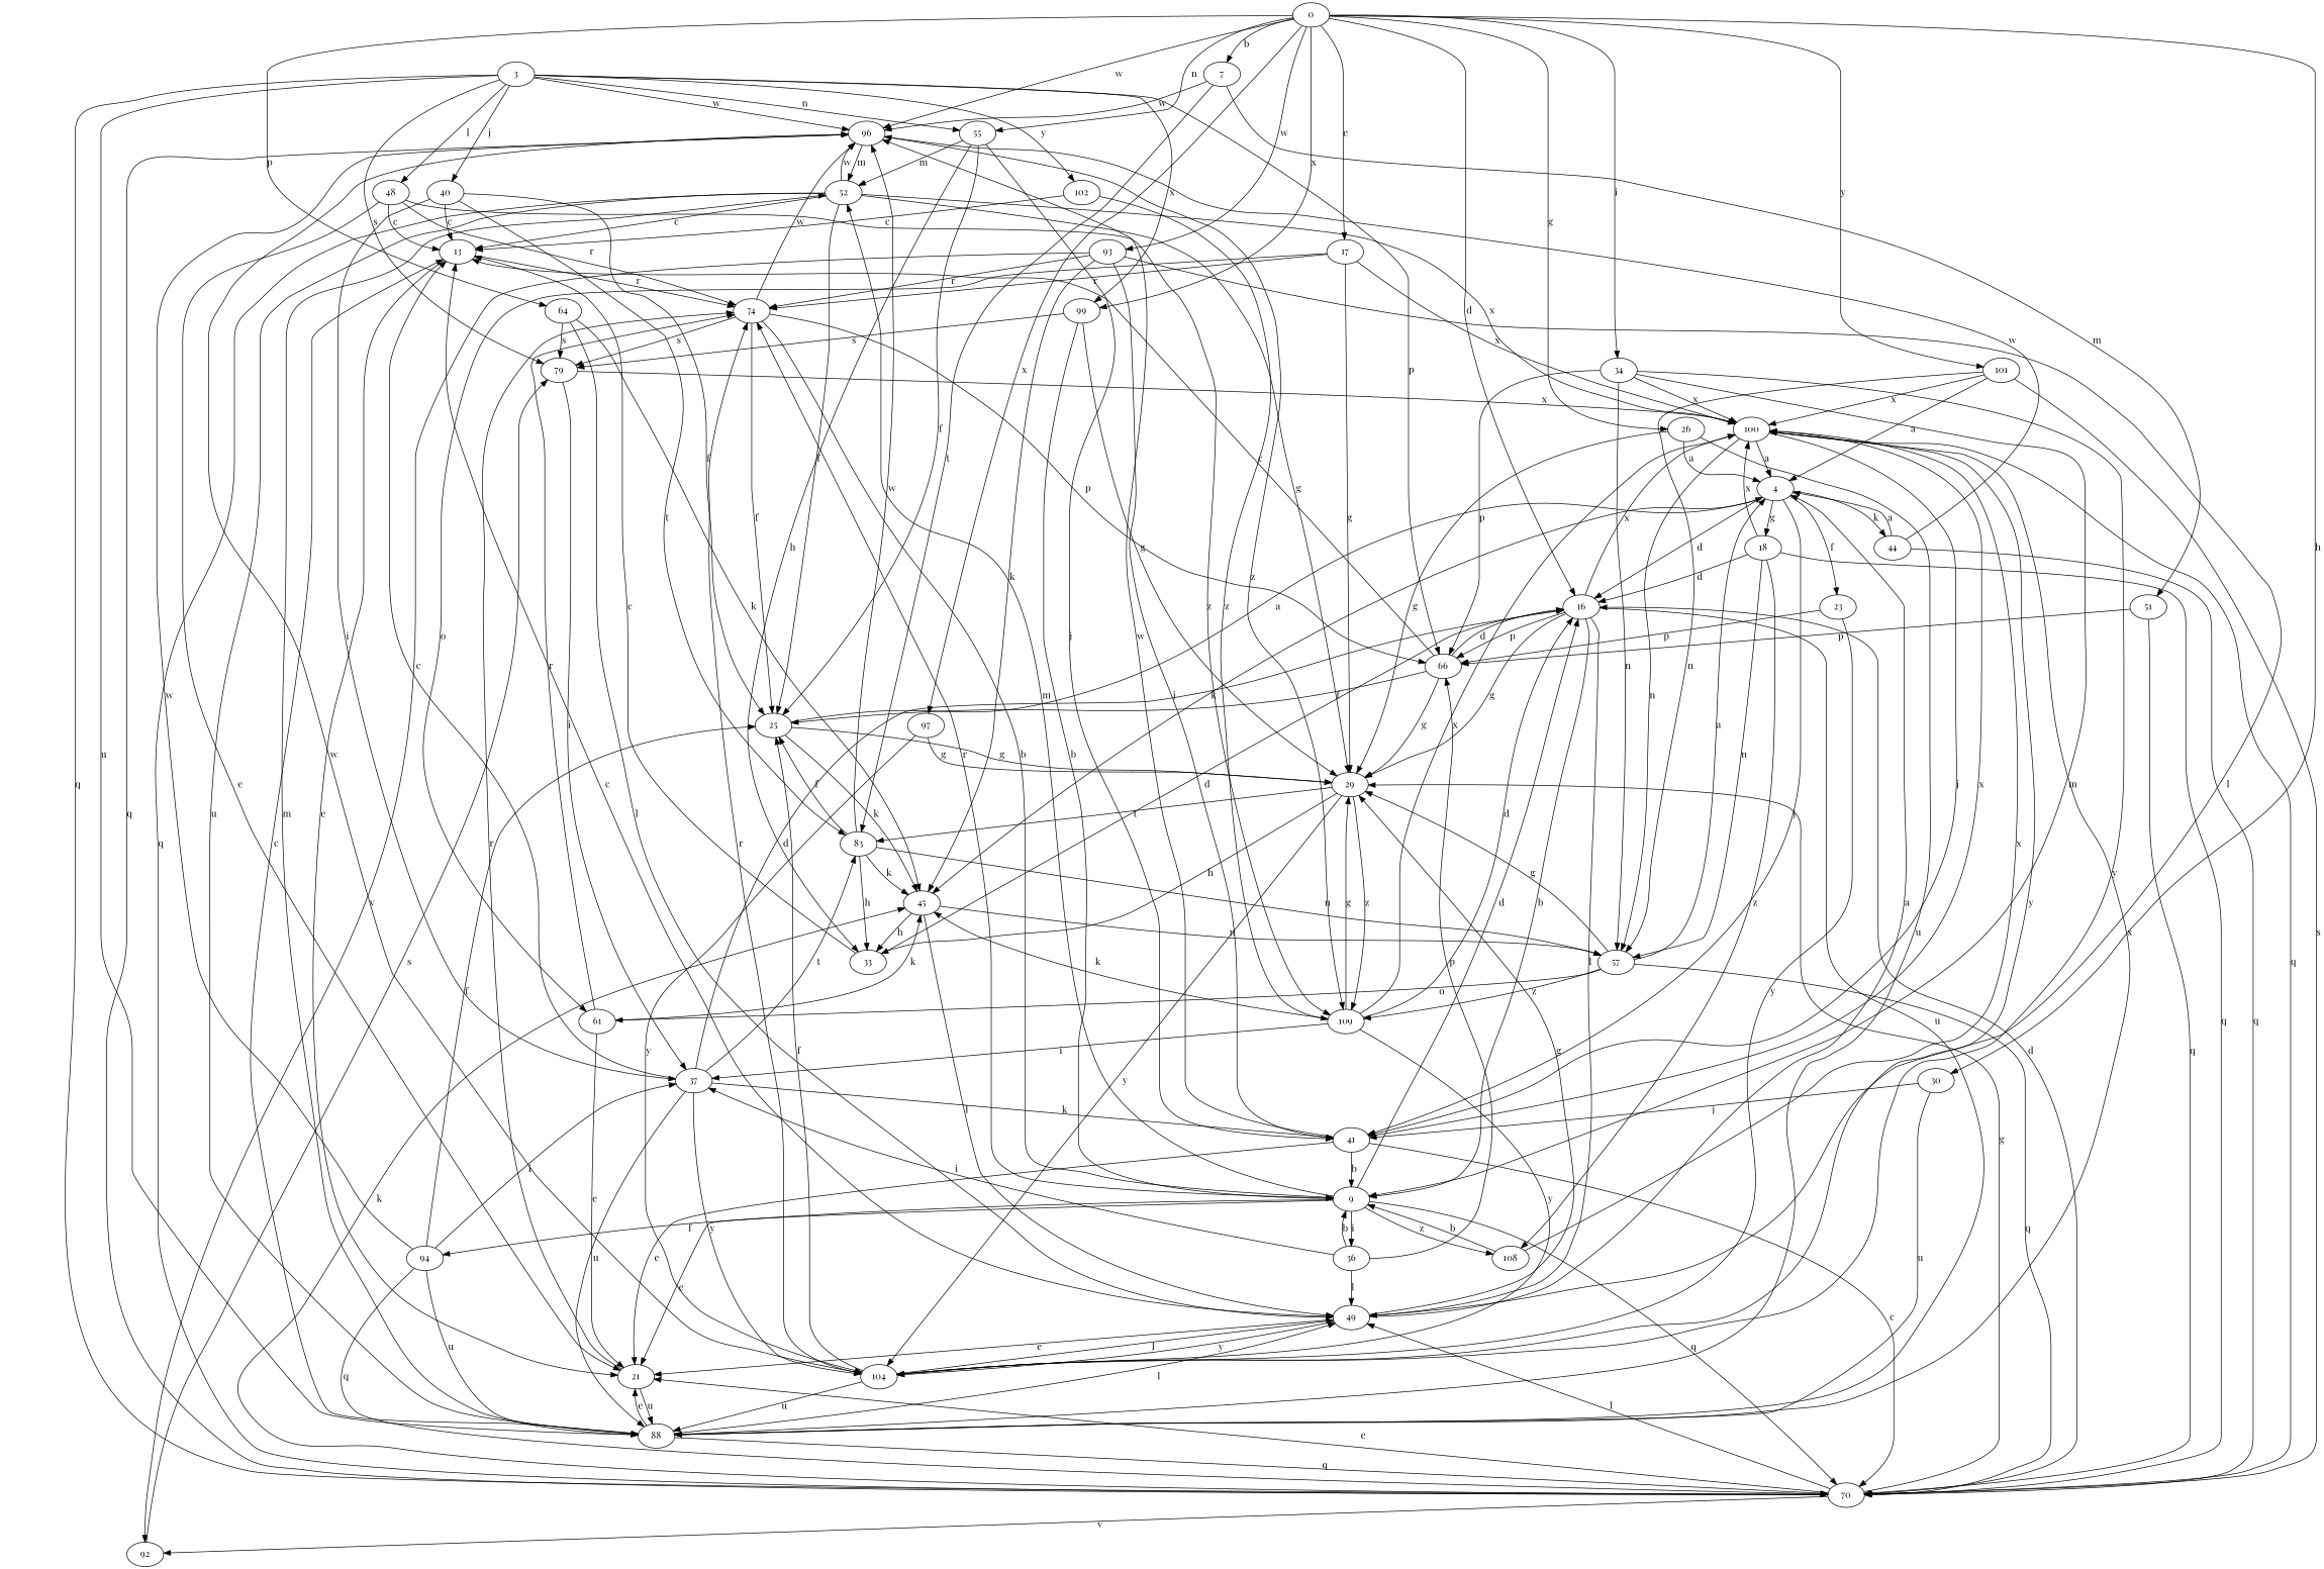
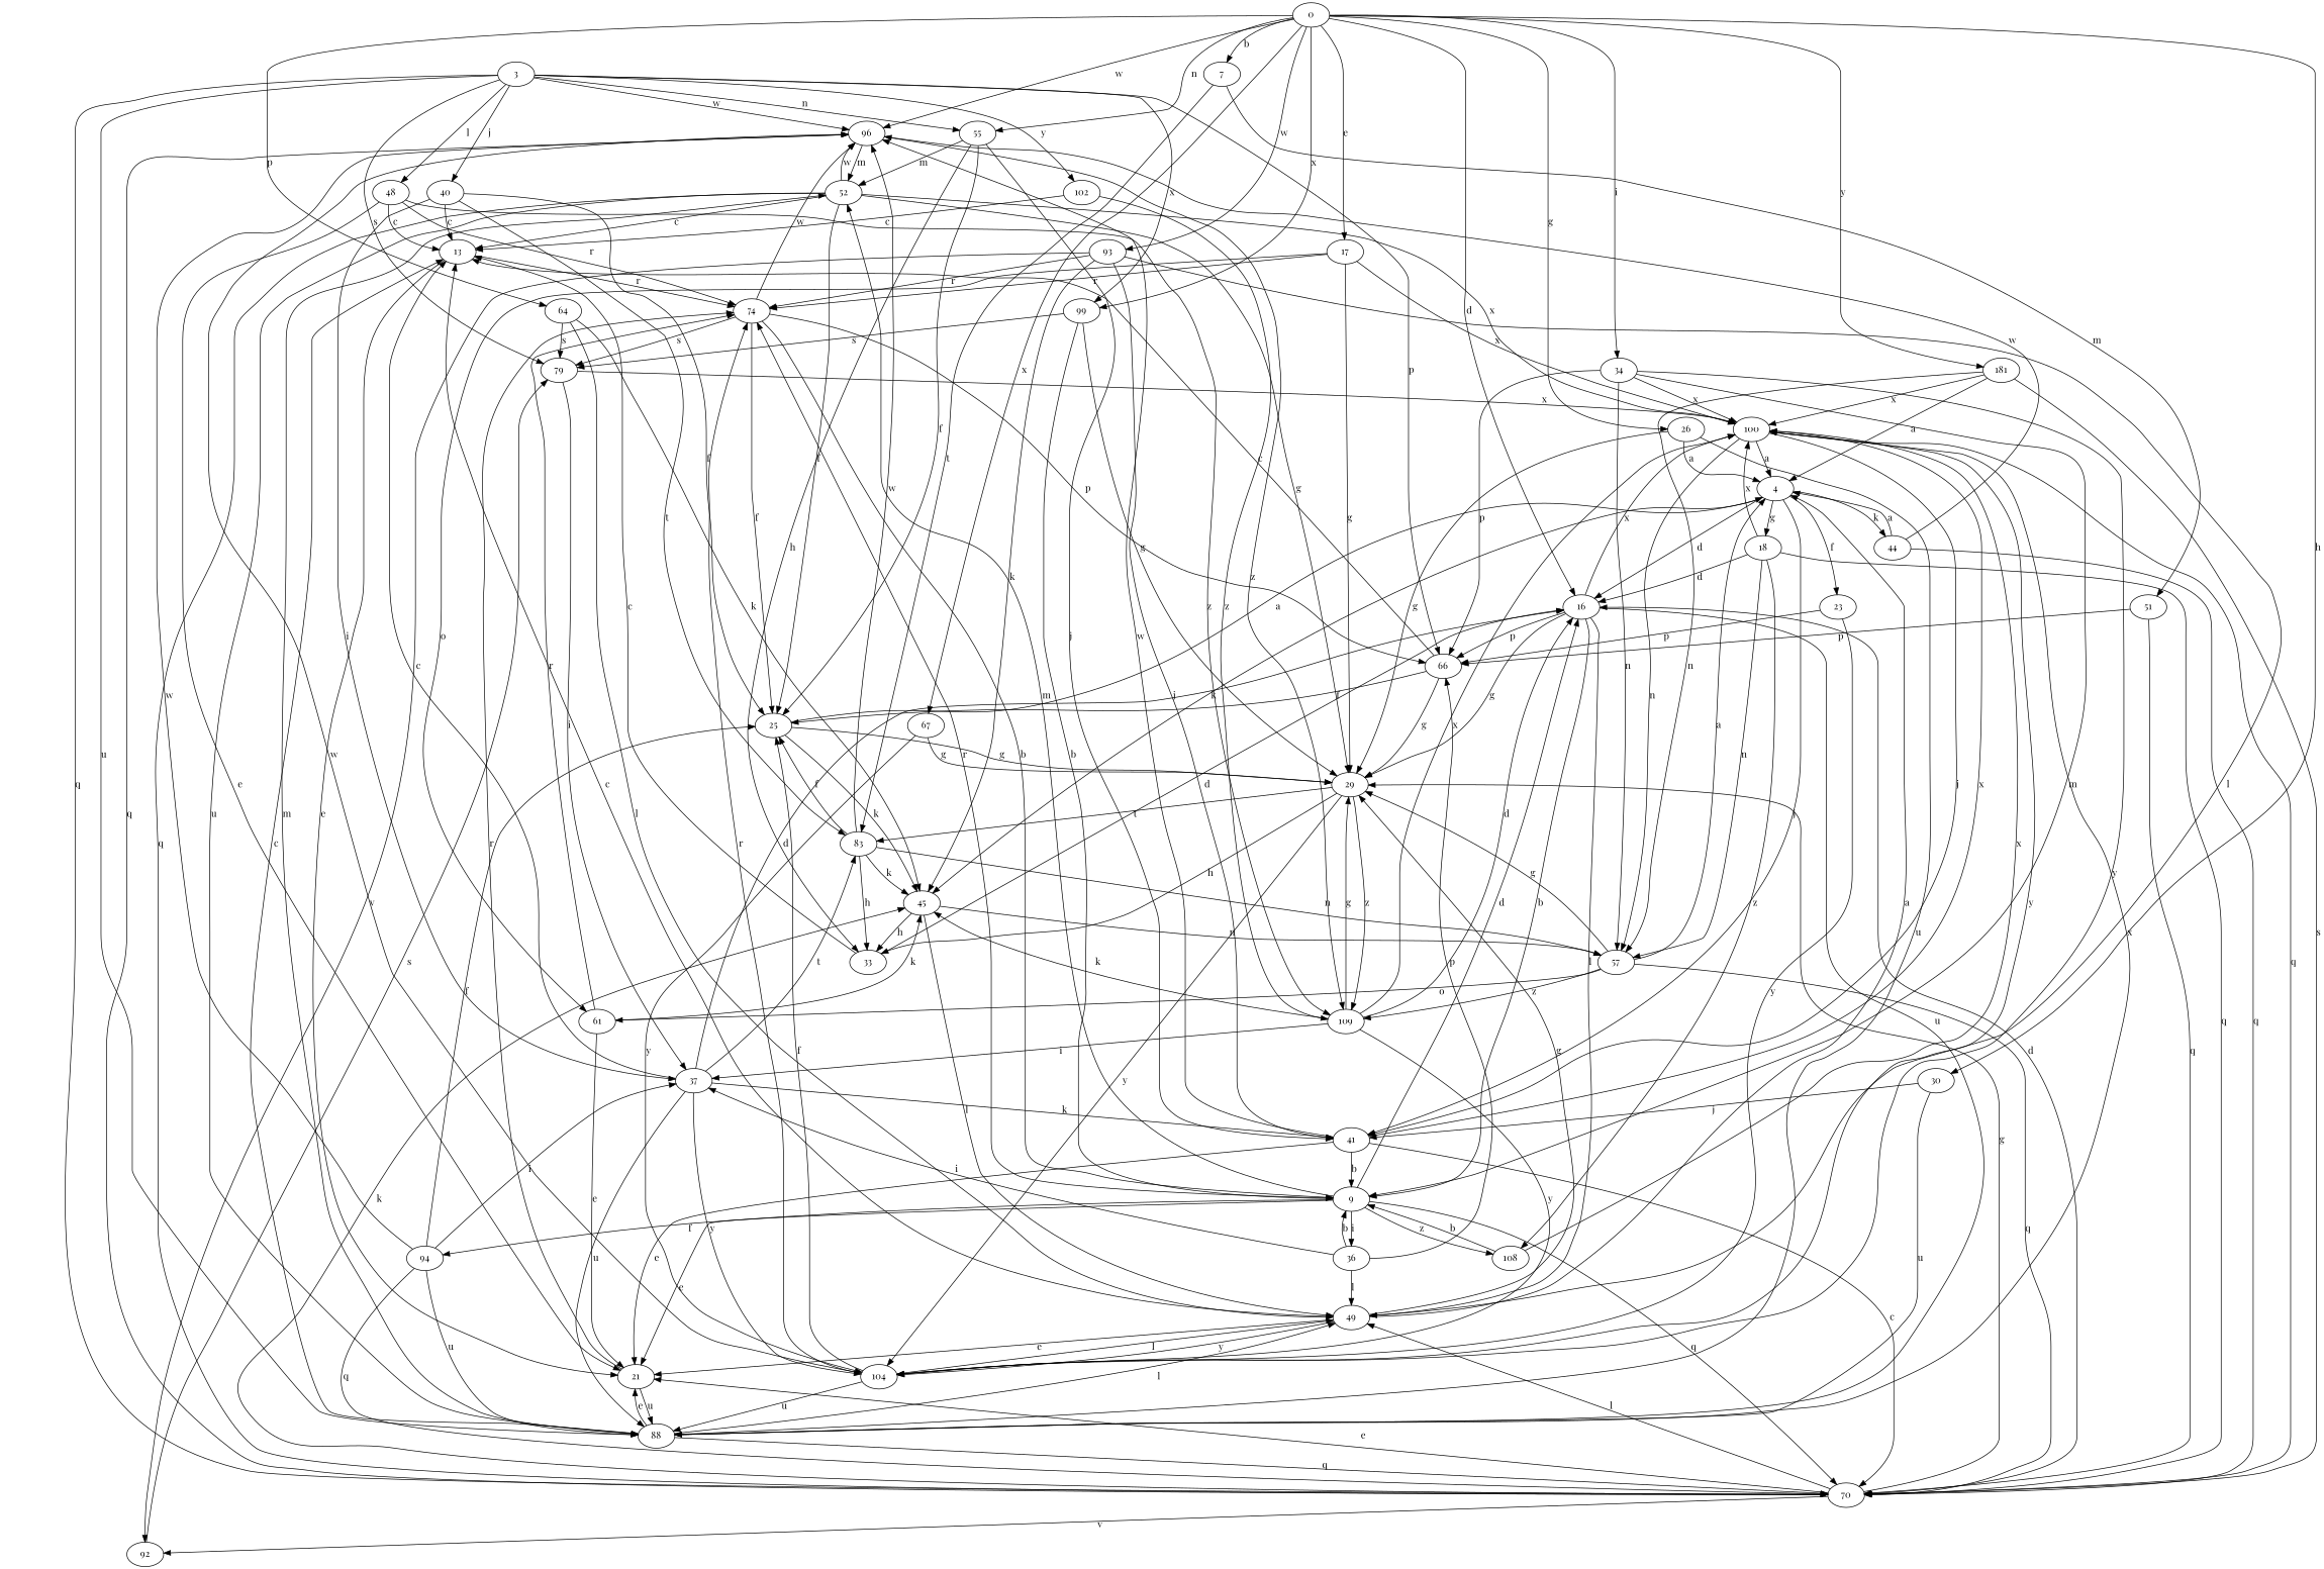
  strict digraph {
    fontname="Playfair Display"
    node [fontname="Playfair Display"]
    edge [fontname="Playfair Display"]
    0
    7
    16
    17
    26
    30
    34
    55
    64
    93
    96
-   97
+   97 [label=67]
    99
-   101
+   101 [label=181]
    51
    83
    66
    88
    9
    29
    49
    100
    74
    61
    4
    41
    104
    57
    52
    25
    33
    79
    45
    92
    70
    109
    3
    40
    48
    102
    13
    37
    21
    23
    n45 [label=18]
    44
    108
    n48 [label=94]
    36
    0 -> 7 [label=b]
    0 -> 16 [label=d]
    0 -> 17 [label=e]
    0 -> 26 [label=g]
    0 -> 30 [label=h]
    0 -> 34 [label=i]
    0 -> 55 [label=n]
    0 -> 64 [label=p]
    0 -> 93 [label=w]
    0 -> 96 [label=w]
    0 -> 97 [label=x]
    0 -> 99 [label=x]
    0 -> 101 [label=y]
-   7 -> 96 [label=w]
    7 -> 51 [label=m]
    7 -> 83 [label=t]
    16 -> 66 [label=p]
    16 -> 88 [label=u]
    16 -> 9 [label=b]
    16 -> 29 [label=g]
    16 -> 49 [label=l]
    16 -> 100 [label=x]
    17 -> 29 [label=g]
    17 -> 100 [label=x]
    17 -> 74 [label=r]
    17 -> 61 [label=o]
    26 -> 88 [label=u]
    26 -> 29 [label=g]
    26 -> 4 [label=a]
    30 -> 88 [label=u]
    30 -> 41 [label=j]
    34 -> 66 [label=p]
    34 -> 9 [label=m]
    34 -> 100 [label=x]
    34 -> 104 [label=y]
    34 -> 57 [label=n]
    55 -> 41 [label=j]
    55 -> 52 [label=m]
    55 -> 25 [label=f]
    55 -> 33 [label=h]
    64 -> 49 [label=l]
    64 -> 79 [label=s]
    64 -> 45 [label=k]
    93 -> 49 [label=l]
    93 -> 74 [label=r]
    93 -> 41 [label=j]
    93 -> 45 [label=k]
    93 -> 92 [label=v]
    96 -> 52 [label=m]
    96 -> 70 [label=q]
    96 -> 109 [label=z]
    97 -> 29 [label=g]
    97 -> 104 [label=y]
    99 -> 9 [label=b]
    99 -> 29 [label=g]
    99 -> 79 [label=s]
    101 -> 100 [label=x]
    101 -> 4 [label=a]
    101 -> 57 [label=n]
    101 -> 70 [label=s]
    51 -> 66 [label=p]
    51 -> 70 [label=q]
    83 -> 96 [label=w]
    83 -> 57 [label=n]
    83 -> 25 [label=f]
    83 -> 33 [label=h]
    83 -> 45 [label=k]
-   66 -> 16 [label=d]
    66 -> 29 [label=g]
    66 -> 25 [label=f]
    66 -> 13 [label=c]
    88 -> 49 [label=l]
    88 -> 100 [label=x]
    88 -> 52 [label=m]
    88 -> 70 [label=q]
    88 -> 13 [label=c]
    88 -> 21 [label=e]
    9 -> 16 [label=d]
    9 -> 74 [label=r]
    9 -> 52 [label=m]
    9 -> 70 [label=q]
    9 -> 21 [label=e]
    9 -> 108 [label=z]
    9 -> n48 [label=f]
    9 -> 36 [label=i]
    29 -> 83 [label=t]
    29 -> 104 [label=y]
    29 -> 33 [label=h]
    29 -> 109 [label=z]
    49 -> 29 [label=g]
    49 -> 4 [label=a]
    49 -> 104 [label=y]
    49 -> 13 [label=c]
    49 -> 21 [label=e]
    100 -> 4 [label=a]
    100 -> 41 [label=j]
    100 -> 104 [label=y]
    100 -> 57 [label=n]
    100 -> 70 [label=q]
    74 -> 96 [label=w]
    74 -> 66 [label=p]
    74 -> 9 [label=b]
    74 -> 25 [label=f]
    74 -> 79 [label=s]
    61 -> 74 [label=r]
    61 -> 45 [label=k]
    61 -> 21 [label=e]
    4 -> 16 [label=d]
    4 -> 41 [label=j]
    4 -> 45 [label=k]
    4 -> 23 [label=f]
    4 -> n45 [label=g]
    4 -> 44 [label=k]
    41 -> 96 [label=w]
    41 -> 9 [label=b]
    41 -> 100 [label=x]
    41 -> 70 [label=c]
    41 -> 21 [label=e]
    104 -> 96 [label=w]
    104 -> 88 [label=u]
    104 -> 49 [label=l]
    104 -> 74 [label=r]
    104 -> 25 [label=f]
    57 -> 29 [label=g]
    57 -> 61 [label=o]
    57 -> 4 [label=a]
    57 -> 70 [label=q]
    57 -> 109 [label=z]
    52 -> 96 [label=w]
    52 -> 88 [label=u]
    52 -> 29 [label=g]
    52 -> 100 [label=x]
    52 -> 25 [label=f]
    52 -> 70 [label=q]
    52 -> 13 [label=c]
    25 -> 29 [label=g]
    25 -> 4 [label=a]
    25 -> 45 [label=k]
    33 -> 16 [label=d]
    33 -> 13 [label=c]
    79 -> 100 [label=x]
    79 -> 37 [label=i]
    45 -> 49 [label=l]
    45 -> 57 [label=n]
    45 -> 33 [label=h]
    92 -> 79 [label=s]
    70 -> 16 [label=d]
    70 -> 29 [label=g]
    70 -> 49 [label=l]
    70 -> 45 [label=k]
    70 -> 92 [label=v]
    70 -> 21 [label=e]
    109 -> 16 [label=d]
    109 -> 29 [label=g]
    109 -> 100 [label=x]
    109 -> 104 [label=y]
    109 -> 45 [label=k]
    109 -> 37 [label=i]
    3 -> 55 [label=n]
    3 -> 96 [label=w]
    3 -> 99 [label=x]
    3 -> 66 [label=p]
    3 -> 88 [label=u]
    3 -> 79 [label=s]
    3 -> 70 [label=q]
    3 -> 40 [label=j]
    3 -> 48 [label=l]
    3 -> 102 [label=y]
    40 -> 83 [label=t]
    40 -> 25 [label=f]
    40 -> 13 [label=c]
    40 -> 37 [label=i]
    48 -> 74 [label=r]
    48 -> 109 [label=z]
    48 -> 13 [label=c]
    48 -> 21 [label=e]
    102 -> 109 [label=z]
    102 -> 13 [label=c]
    13 -> 74 [label=r]
    13 -> 21 [label=e]
    37 -> 16 [label=d]
    37 -> 83 [label=t]
    37 -> 88 [label=u]
    37 -> 41 [label=k]
    37 -> 104 [label=y]
    37 -> 13 [label=c]
    21 -> 88 [label=u]
    21 -> 74 [label=r]
    23 -> 66 [label=p]
    23 -> 104 [label=y]
    n45 -> 16 [label=d]
    n45 -> 100 [label=x]
    n45 -> 57 [label=n]
    n45 -> 70 [label=q]
    n45 -> 108 [label=z]
    44 -> 96 [label=w]
    44 -> 4 [label=a]
    44 -> 70 [label=q]
    108 -> 9 [label=b]
    108 -> 100 [label=x]
    n48 -> 96 [label=w]
    n48 -> 88 [label=u]
    n48 -> 25 [label=f]
    n48 -> 70 [label=q]
    n48 -> 37 [label=i]
    36 -> 66 [label=p]
    36 -> 9 [label=b]
    36 -> 49 [label=l]
    36 -> 37 [label=i]
  }
